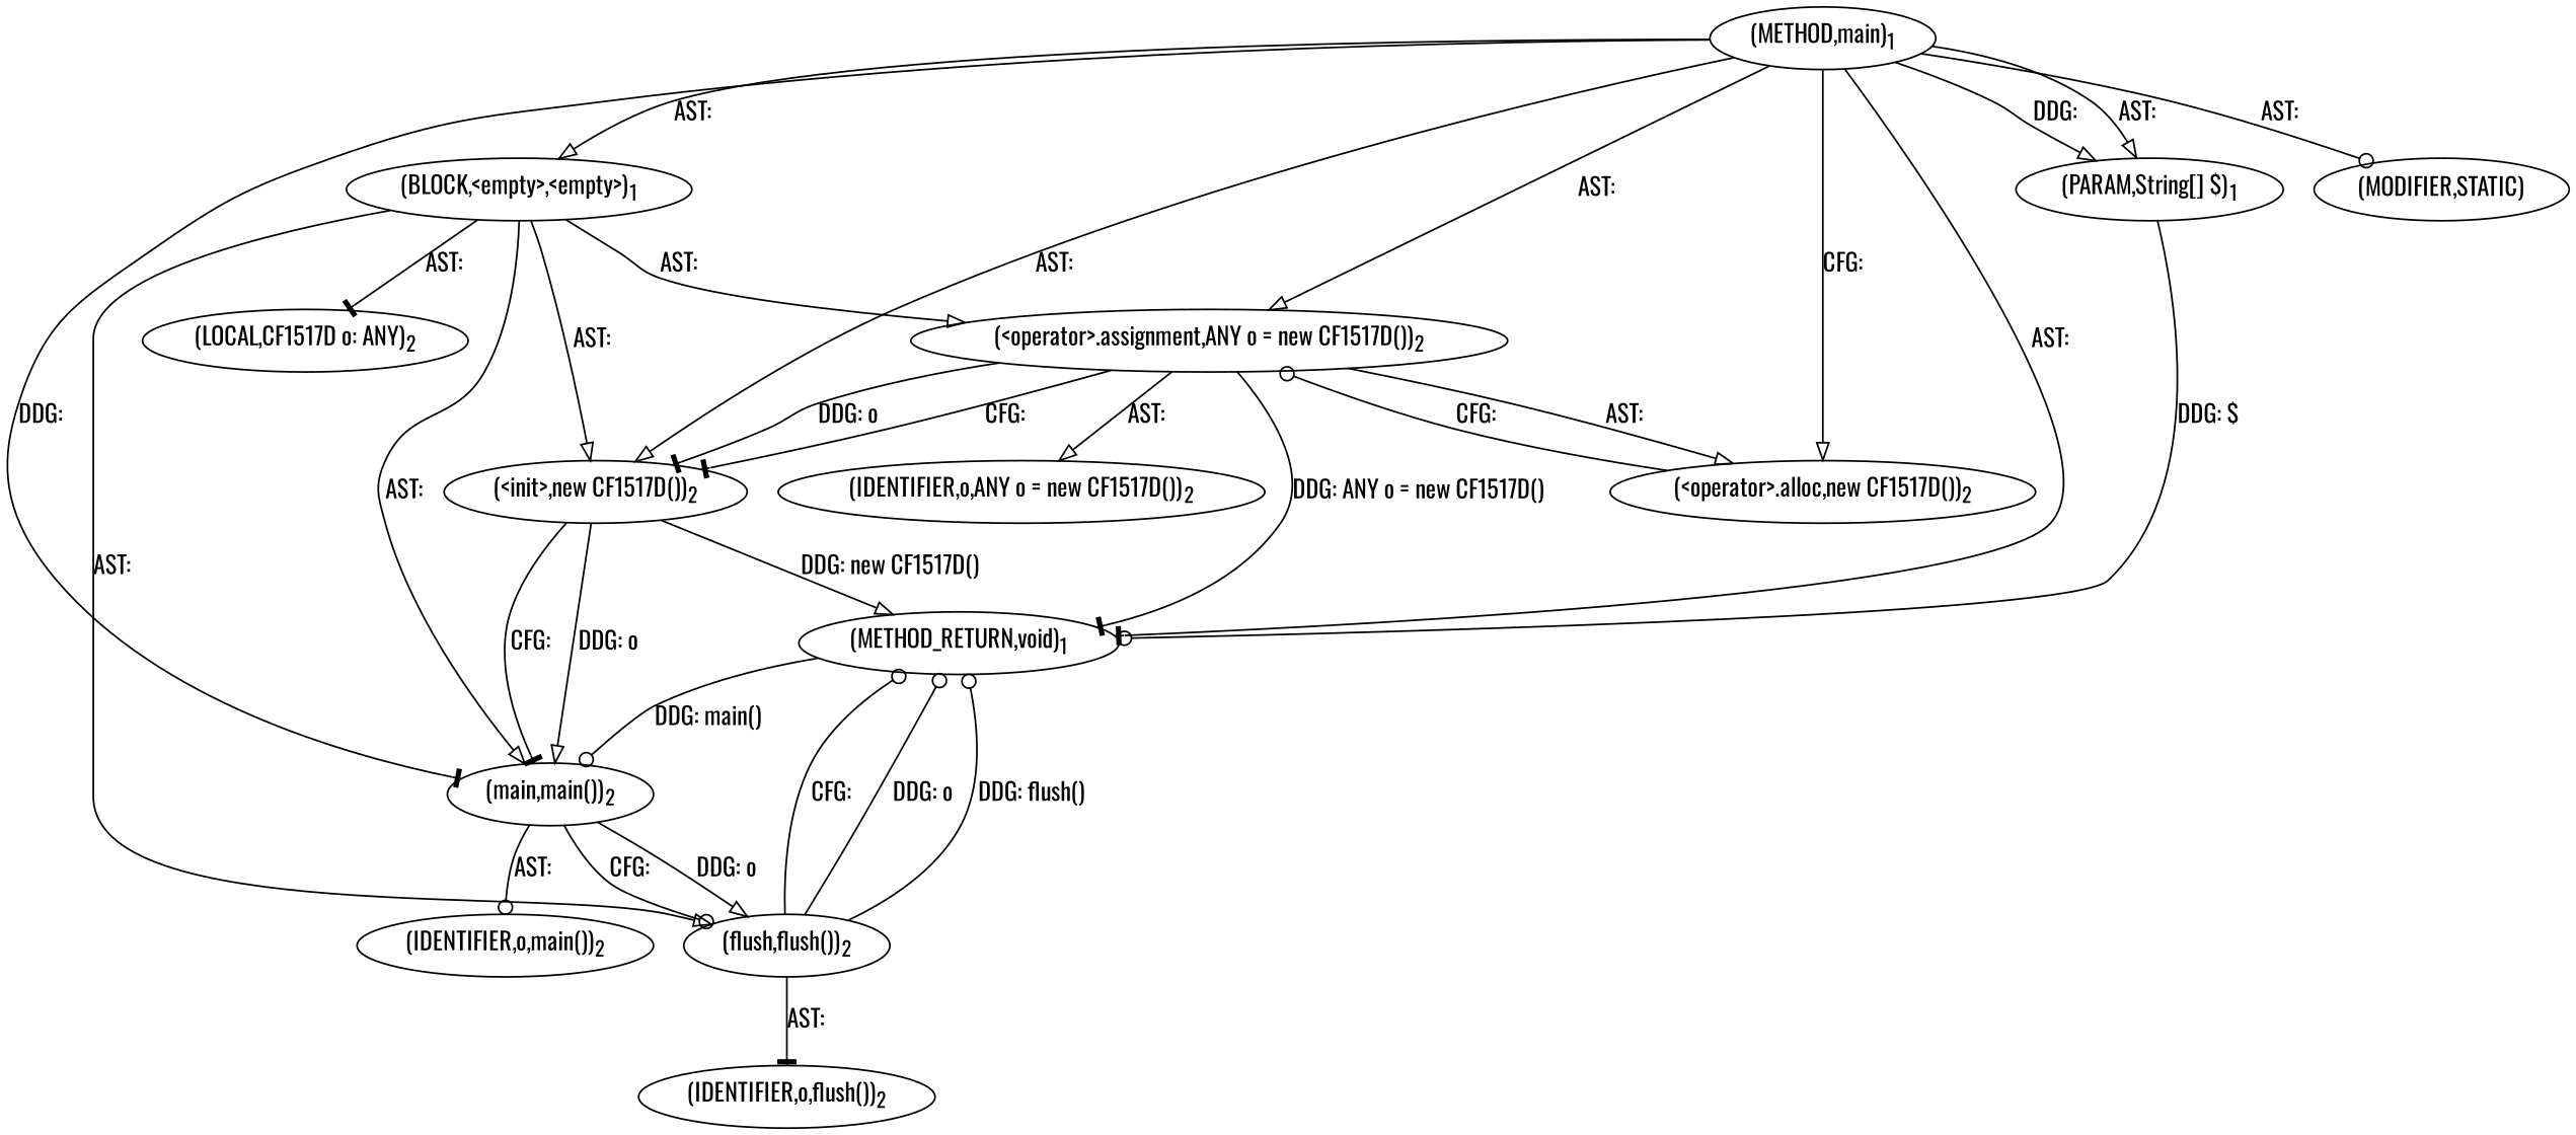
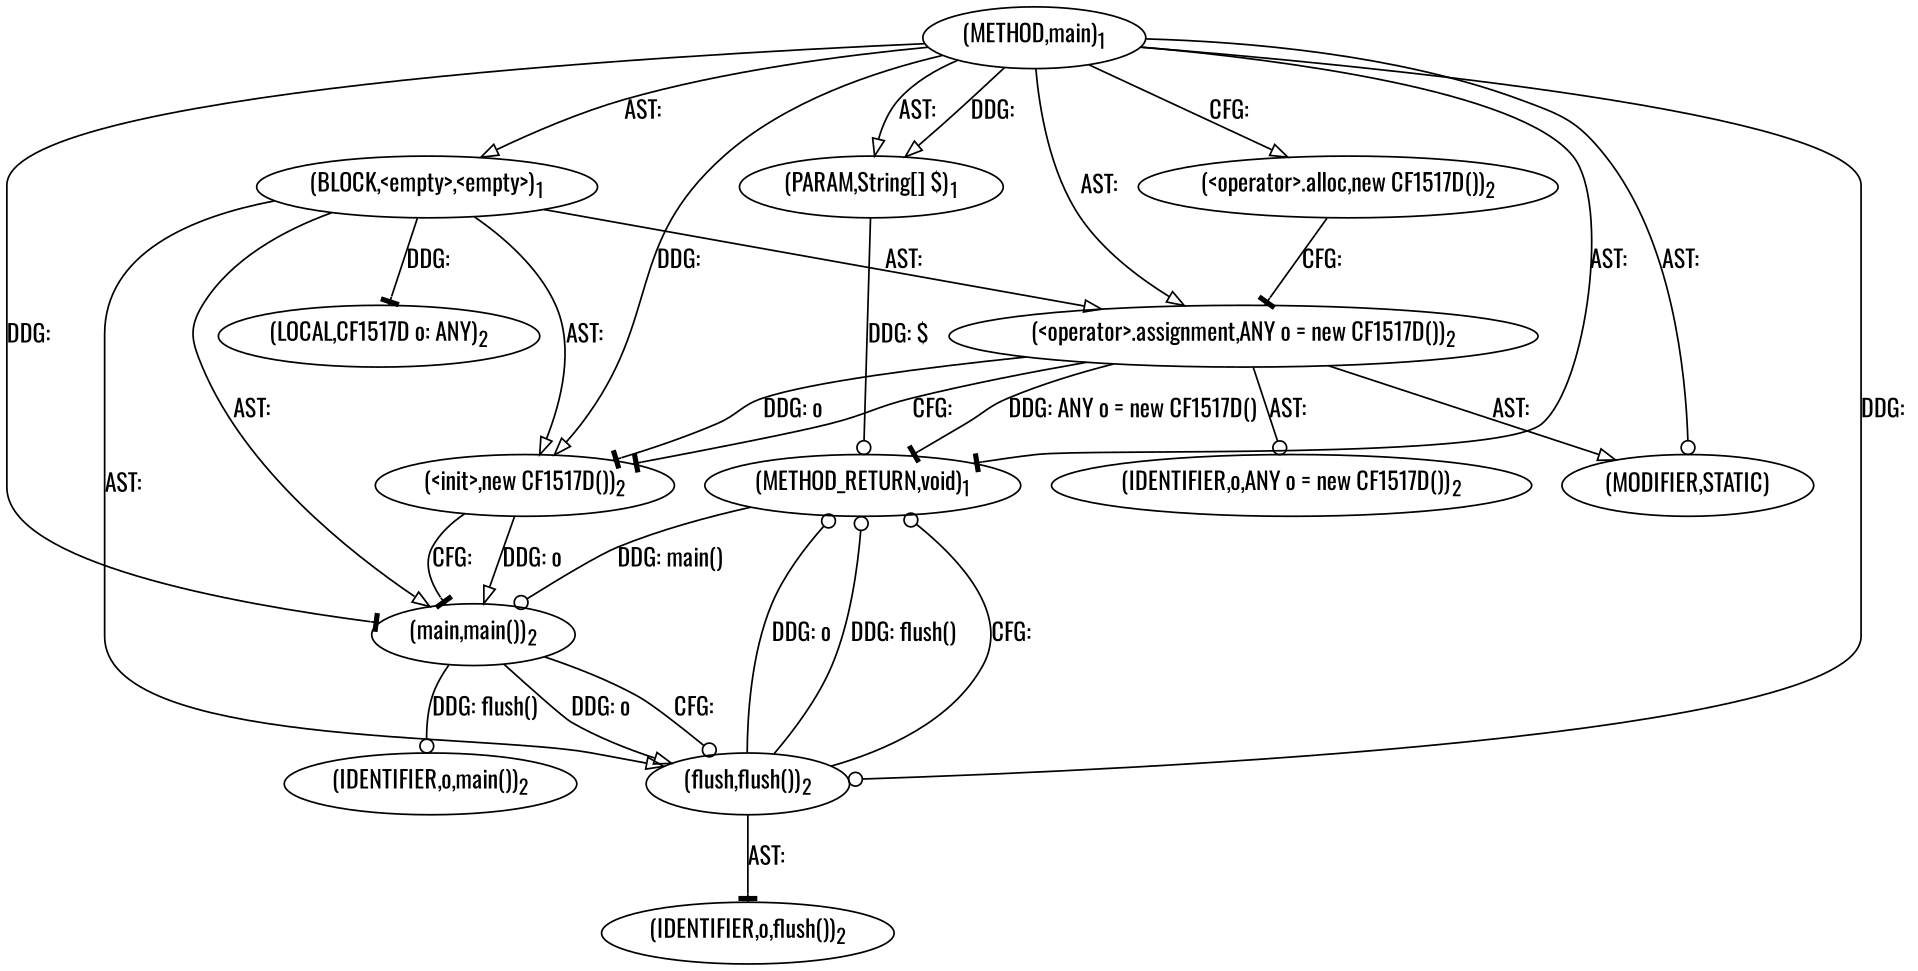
  digraph {
    fontname=Oswald
    node [fontname=Oswald]
    edge [arrowhead=onormal fontname=Oswald]
    n1 [label=<(METHOD,main)<SUB>1</SUB>>]
    n2 [label=<(PARAM,String[] $)<SUB>1</SUB>>]
    n3 [label=<(BLOCK,&lt;empty&gt;,&lt;empty&gt;)<SUB>1</SUB>>]
    n4 [label=<(&lt;operator&gt;.assignment,ANY o = new CF1517D())<SUB>2</SUB>>]
    n5 [label=<(&lt;operator&gt;.alloc,new CF1517D())<SUB>2</SUB>>]
    n6 [label=<(&lt;init&gt;,new CF1517D())<SUB>2</SUB>>]
    n7 [label=<(main,main())<SUB>2</SUB>>]
    n8 [label=<(flush,flush())<SUB>2</SUB>>]
    n9 [label=<(MODIFIER,STATIC)>]
    n10 [label=<(METHOD_RETURN,void)<SUB>1</SUB>>]
    n11 [label=<(LOCAL,CF1517D o: ANY)<SUB>2</SUB>>]
    n12 [label=<(IDENTIFIER,o,ANY o = new CF1517D())<SUB>2</SUB>>]
    n13 [label=<(IDENTIFIER,o,main())<SUB>2</SUB>>]
    n14 [label=<(IDENTIFIER,o,flush())<SUB>2</SUB>>]
    n1 -> n2 [label="AST: "]
    n1 -> n2 [label="DDG: "]
    n1 -> n3 [label="AST: "]
    n1 -> n4 [label="AST: "]
    n1 -> n5 [label="CFG: "]
-   n1 -> n6 [label="AST: "]
+   n1 -> n6 [label="DDG: "]
    n1 -> n7 [arrowhead=tee label="DDG: "]
+   n1 -> n8 [arrowhead=odot label="DDG: "]
    n1 -> n9 [arrowhead=odot label="AST: "]
    n1 -> n10 [arrowhead=tee label="AST: "]
    n2 -> n10 [arrowhead=odot label="DDG: $"]
    n3 -> n4 [label="AST: "]
    n3 -> n6 [label="AST: "]
    n3 -> n7 [label="AST: "]
    n3 -> n8 [label="AST: "]
-   n3 -> n11 [arrowhead=tee label="AST: "]
-   n4 -> n5 [label="AST: "]
+   n3 -> n11 [arrowhead=tee label="DDG: "]
+   n4 -> n9 [label="AST: "]
    n4 -> n6 [arrowhead=tee label="CFG: "]
    n4 -> n6 [arrowhead=tee label="DDG: o"]
    n4 -> n10 [arrowhead=tee label="DDG: ANY o = new CF1517D()"]
-   n4 -> n12 [label="AST: "]
-   n5 -> n4 [arrowhead=odot label="CFG: "]
+   n4 -> n12 [arrowhead=odot label="AST: "]
+   n5 -> n4 [arrowhead=tee label="CFG: "]
    n6 -> n7 [arrowhead=tee label="CFG: "]
    n6 -> n7 [label="DDG: o"]
-   n6 -> n10 [label="DDG: new CF1517D()"]
    n7 -> n8 [arrowhead=odot label="CFG: "]
    n7 -> n8 [label="DDG: o"]
-   n7 -> n13 [arrowhead=odot label="AST: "]
+   n7 -> n13 [arrowhead=odot label="DDG: flush()"]
    n8 -> n10 [arrowhead=odot label="CFG: "]
    n8 -> n10 [arrowhead=odot label="DDG: o"]
    n8 -> n10 [arrowhead=odot label="DDG: flush()"]
    n8 -> n14 [arrowhead=tee label="AST: "]
    n10 -> n7 [arrowhead=odot label="DDG: main()"]
  }
